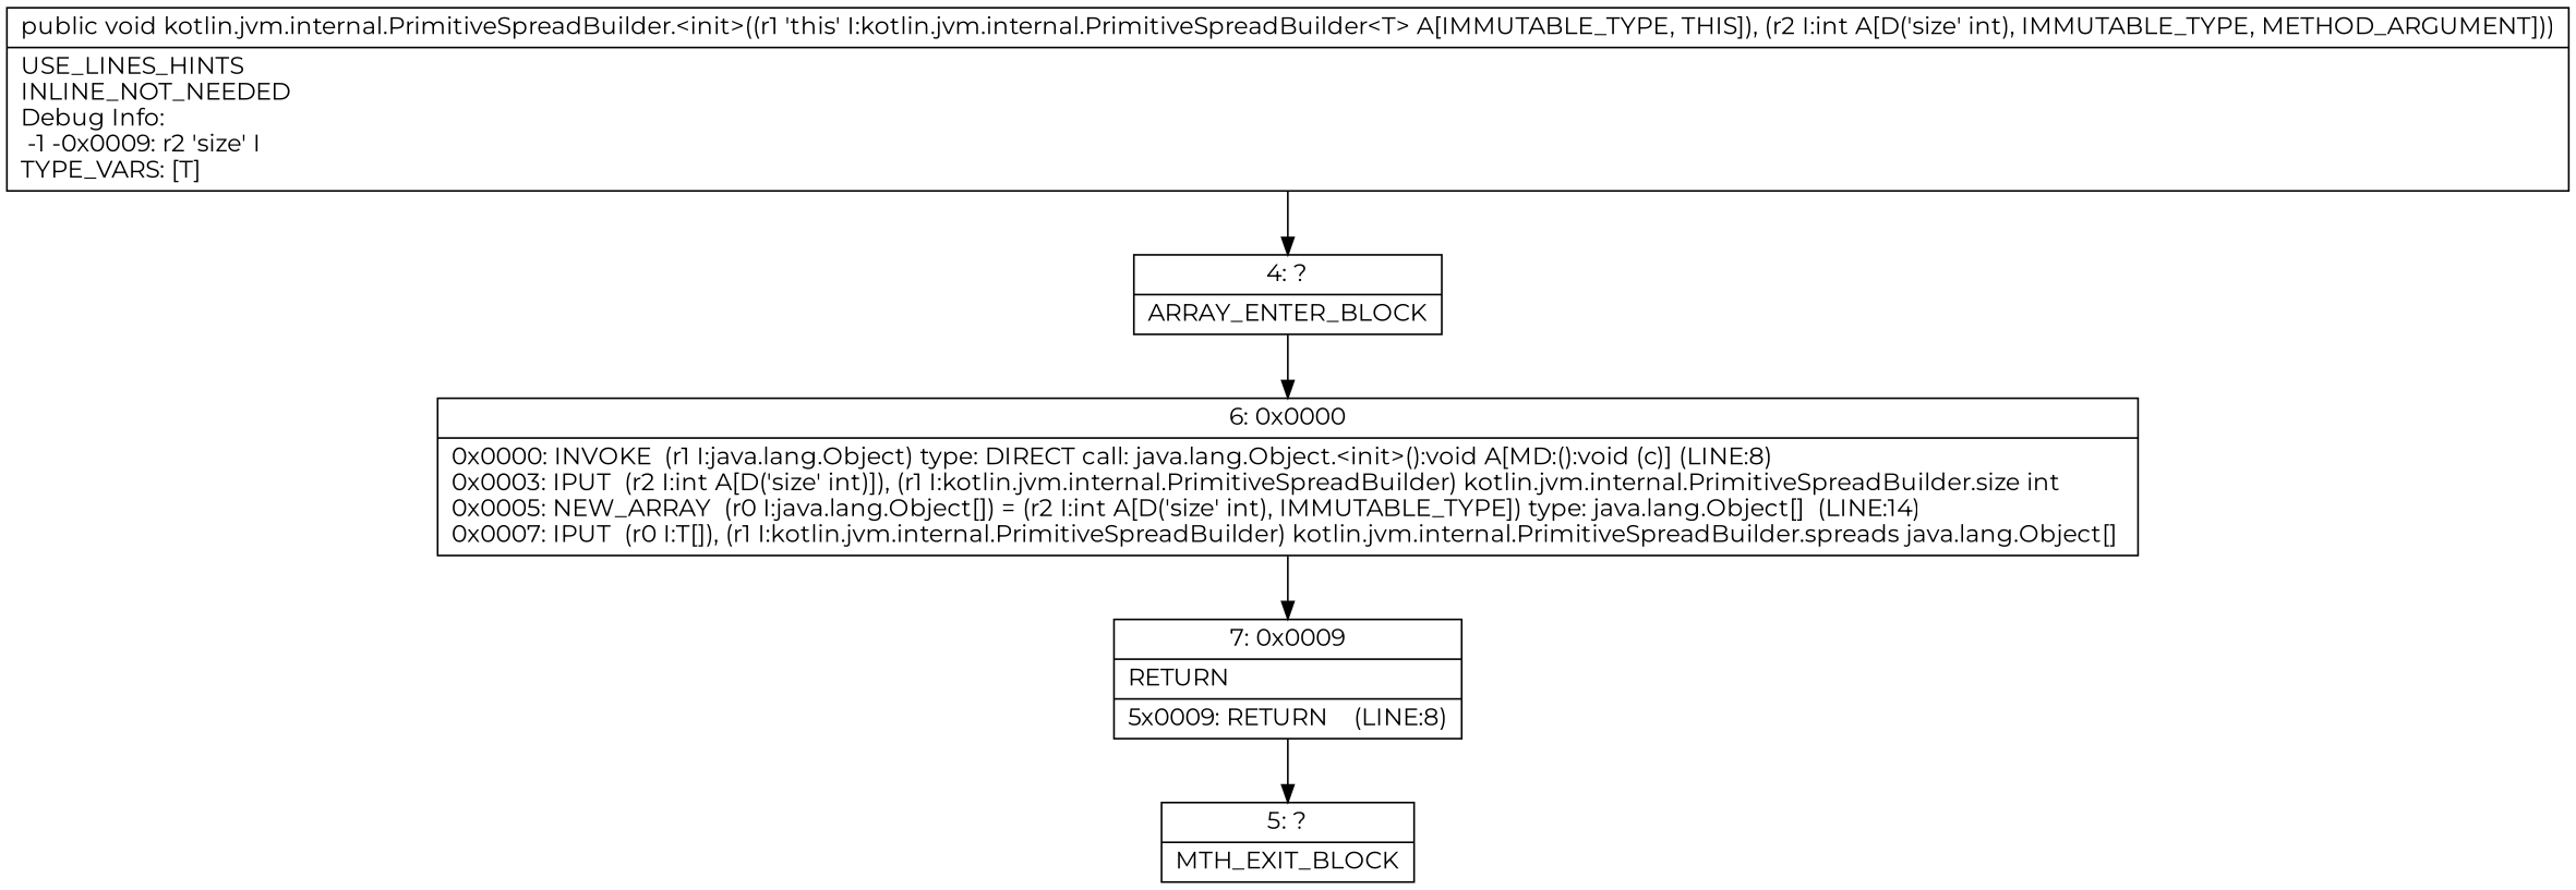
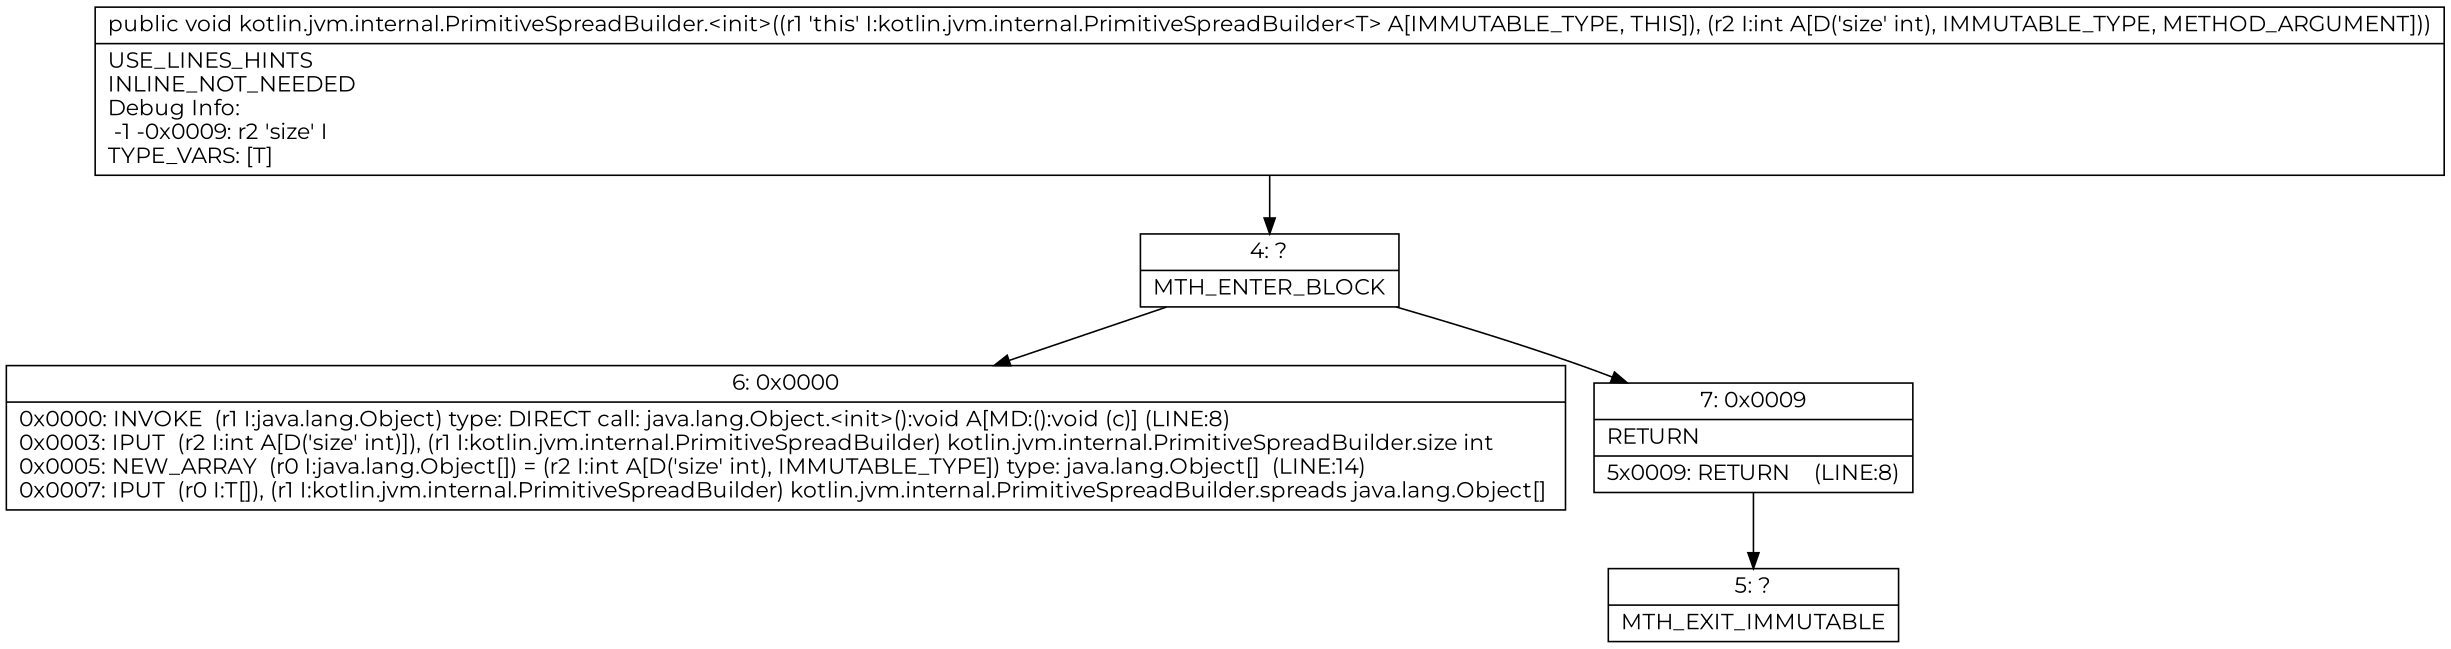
  digraph {
    fontname=Montserrat
    node [fontname=Montserrat shape=record]
    edge [fontname=Montserrat]
-   n1 [label="{4\:\ ?|ARRAY_ENTER_BLOCK\l}"]
+   n1 [label="{4\:\ ?|MTH_ENTER_BLOCK\l}"]
    n2 [label="{6\:\ 0x0000|0x0000: INVOKE  (r1 I:java.lang.Object) type: DIRECT call: java.lang.Object.\<init\>():void A[MD:():void (c)] (LINE:8)\l0x0003: IPUT  (r2 I:int A[D('size' int)]), (r1 I:kotlin.jvm.internal.PrimitiveSpreadBuilder) kotlin.jvm.internal.PrimitiveSpreadBuilder.size int \l0x0005: NEW_ARRAY  (r0 I:java.lang.Object[]) = (r2 I:int A[D('size' int), IMMUTABLE_TYPE]) type: java.lang.Object[]  (LINE:14)\l0x0007: IPUT  (r0 I:T[]), (r1 I:kotlin.jvm.internal.PrimitiveSpreadBuilder) kotlin.jvm.internal.PrimitiveSpreadBuilder.spreads java.lang.Object[] \l}"]
    n3 [label="{7\:\ 0x0009|RETURN\l|5x0009: RETURN    (LINE:8)\l}"]
-   n4 [label="{5\:\ ?|MTH_EXIT_BLOCK\l}"]
+   n4 [label="{5\:\ ?|MTH_EXIT_IMMUTABLE\l}"]
    n5 [label="{public void kotlin.jvm.internal.PrimitiveSpreadBuilder.\<init\>((r1 'this' I:kotlin.jvm.internal.PrimitiveSpreadBuilder\<T\> A[IMMUTABLE_TYPE, THIS]), (r2 I:int A[D('size' int), IMMUTABLE_TYPE, METHOD_ARGUMENT]))  | USE_LINES_HINTS\lINLINE_NOT_NEEDED\lDebug Info:\l  \-1 \-0x0009: r2 'size' I\lTYPE_VARS: [T]\l}"]
    n1 -> n2
-   n2 -> n3
+   n1 -> n3
    n3 -> n4
    n5 -> n1
  }
